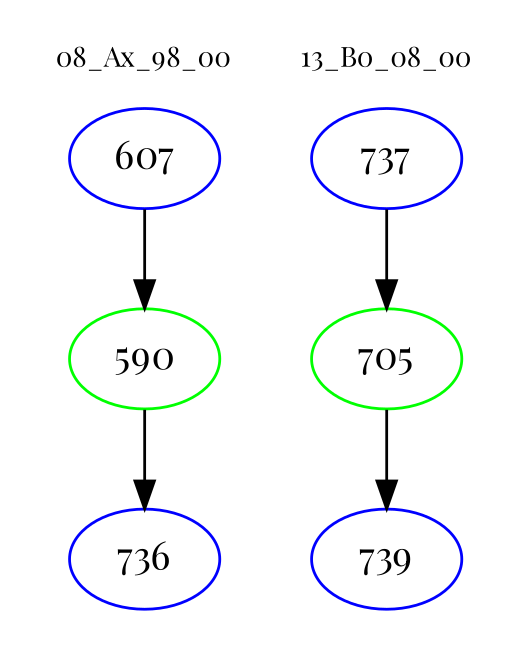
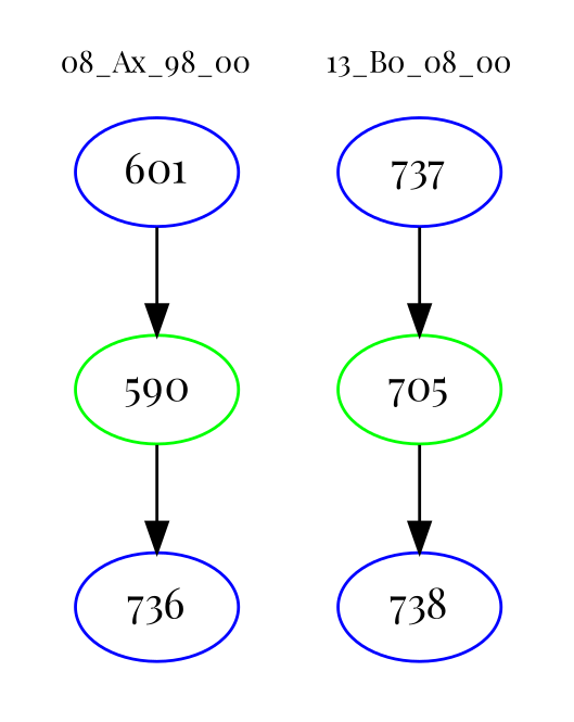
  digraph {
    fontname="Playfair Display"
    node [color=blue fontname="Playfair Display"]
    edge [color=black fontname="Playfair Display"]
-   n1 [label=607]
+   n1 [label=601]
    n2 [color=green label=590]
    n3 [label=736]
    n4 [label=737]
    n5 [color=green label=705]
-   n6 [label=739]
+   n6 [label=738]
    subgraph cluster_1 {
      color=white
      fontsize=10
      label="08_Ax_98_00"
      n1
      n2
      n3
    }
    subgraph cluster_2 {
      color=white
      fontsize=10
      label="13_B0_08_00"
      n4
      n5
      n6
    }
    n1 -> n2
    n2 -> n3
    n4 -> n5
    n5 -> n6
  }
